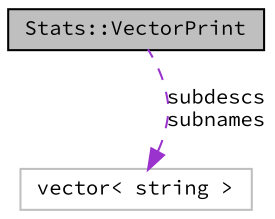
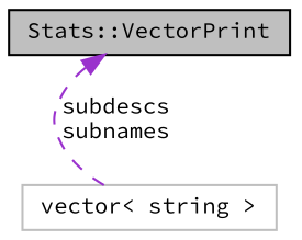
  digraph {
    fontname="Source Code Pro"
    node [fontname="Source Code Pro" fontsize=10 shape=record style=filled]
    n1 [color=black fillcolor=grey75 fontcolor=black height=0.2 label="Stats::VectorPrint" width=0.4]
    n2 [color=grey75 fillcolor=white height=0.2 label="vector\< string \>" width=0.4]
-   n2 -> n1 [color=darkorchid3 dir=back fontname="Source Code Pro" fontsize=10 label="subdescs\nsubnames" labelfontname=Helvetica labelfontsize=10 style=dashed]
+   n1 -> n2 [color=darkorchid3 dir=back fontname="Source Code Pro" fontsize=10 label="subdescs\nsubnames" labelfontname=Helvetica labelfontsize=10 style=dashed]
  }
